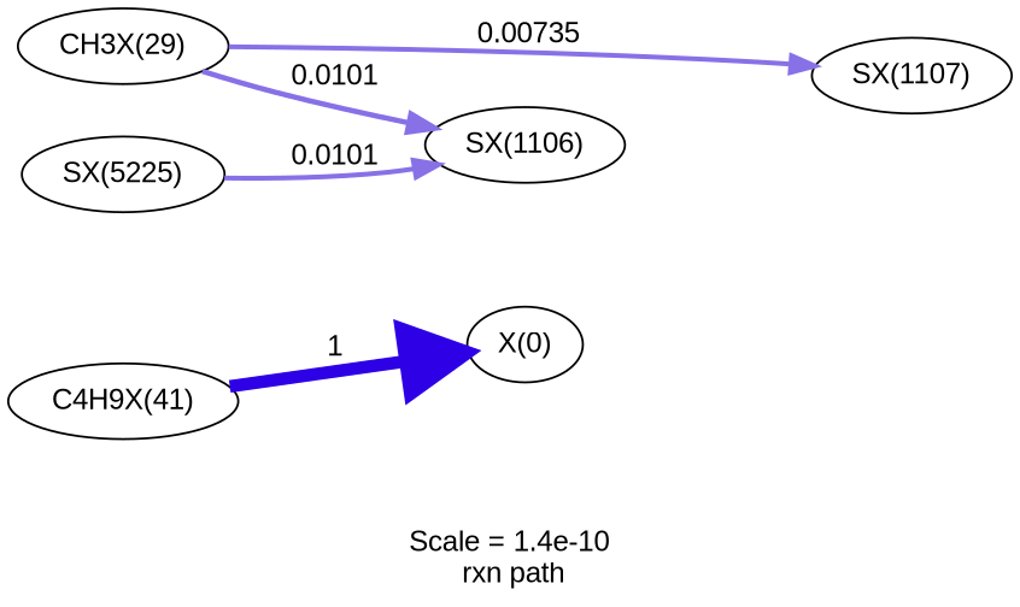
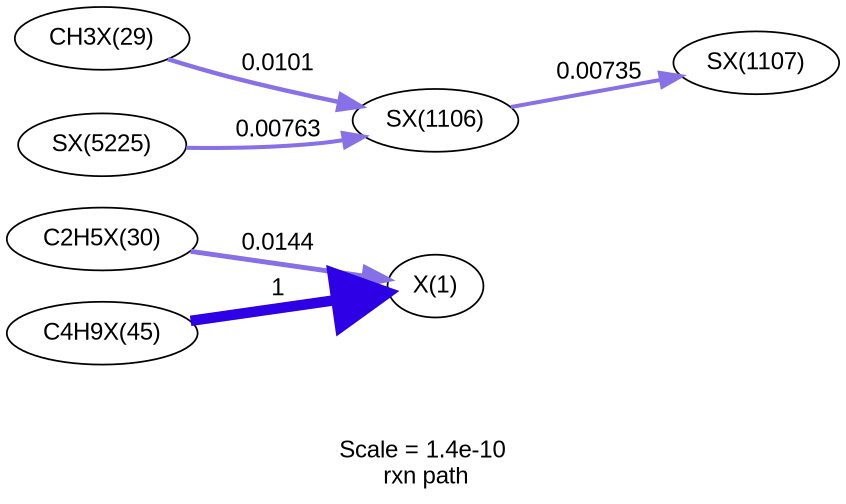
  digraph {
    fontname="Liberation Sans"
    label="Scale = 1.4e-10\l rxn path"
    rankdir=LR
    node [fontname="Liberation Sans"]
    edge [fontname="Liberation Sans"]
-   n1 [label="X(0)"]
+   n1 [label="X(1)"]
+   n2 [label="C2H5X(30)"]
    n3 [label="CH3X(29)"]
    n4 [label="SX(1106)"]
-   n5 [label="C4H9X(41)"]
+   n5 [label="C4H9X(45)"]
    n6 [label="SX(1107)"]
    n7 [label="SX(5225)"]
+   n2 -> n1 [arrowsize=1.4 color="0.7, 0.514, 0.9" label=" 0.0144" style="setlinewidth(2.8)"]
    n3 -> n4 [arrowsize=1.26 color="0.7, 0.51, 0.9" label=" 0.0101" style="setlinewidth(2.53)"]
-   n3 -> n6 [arrowsize=1.15 color="0.7, 0.507, 0.9" label=" 0.00735" style="setlinewidth(2.29)"]
+   n4 -> n6 [arrowsize=1.15 color="0.7, 0.507, 0.9" label=" 0.00735" style="setlinewidth(2.29)"]
    n5 -> n1 [arrowsize=3 color="0.7, 1.5, 0.9" label=" 1" style="setlinewidth(6)"]
-   n7 -> n4 [arrowsize=1.16 color="0.7, 0.508, 0.9" label=" 0.0101" style="setlinewidth(2.32)"]
+   n7 -> n4 [arrowsize=1.16 color="0.7, 0.508, 0.9" label=" 0.00763" style="setlinewidth(2.32)"]
  }
